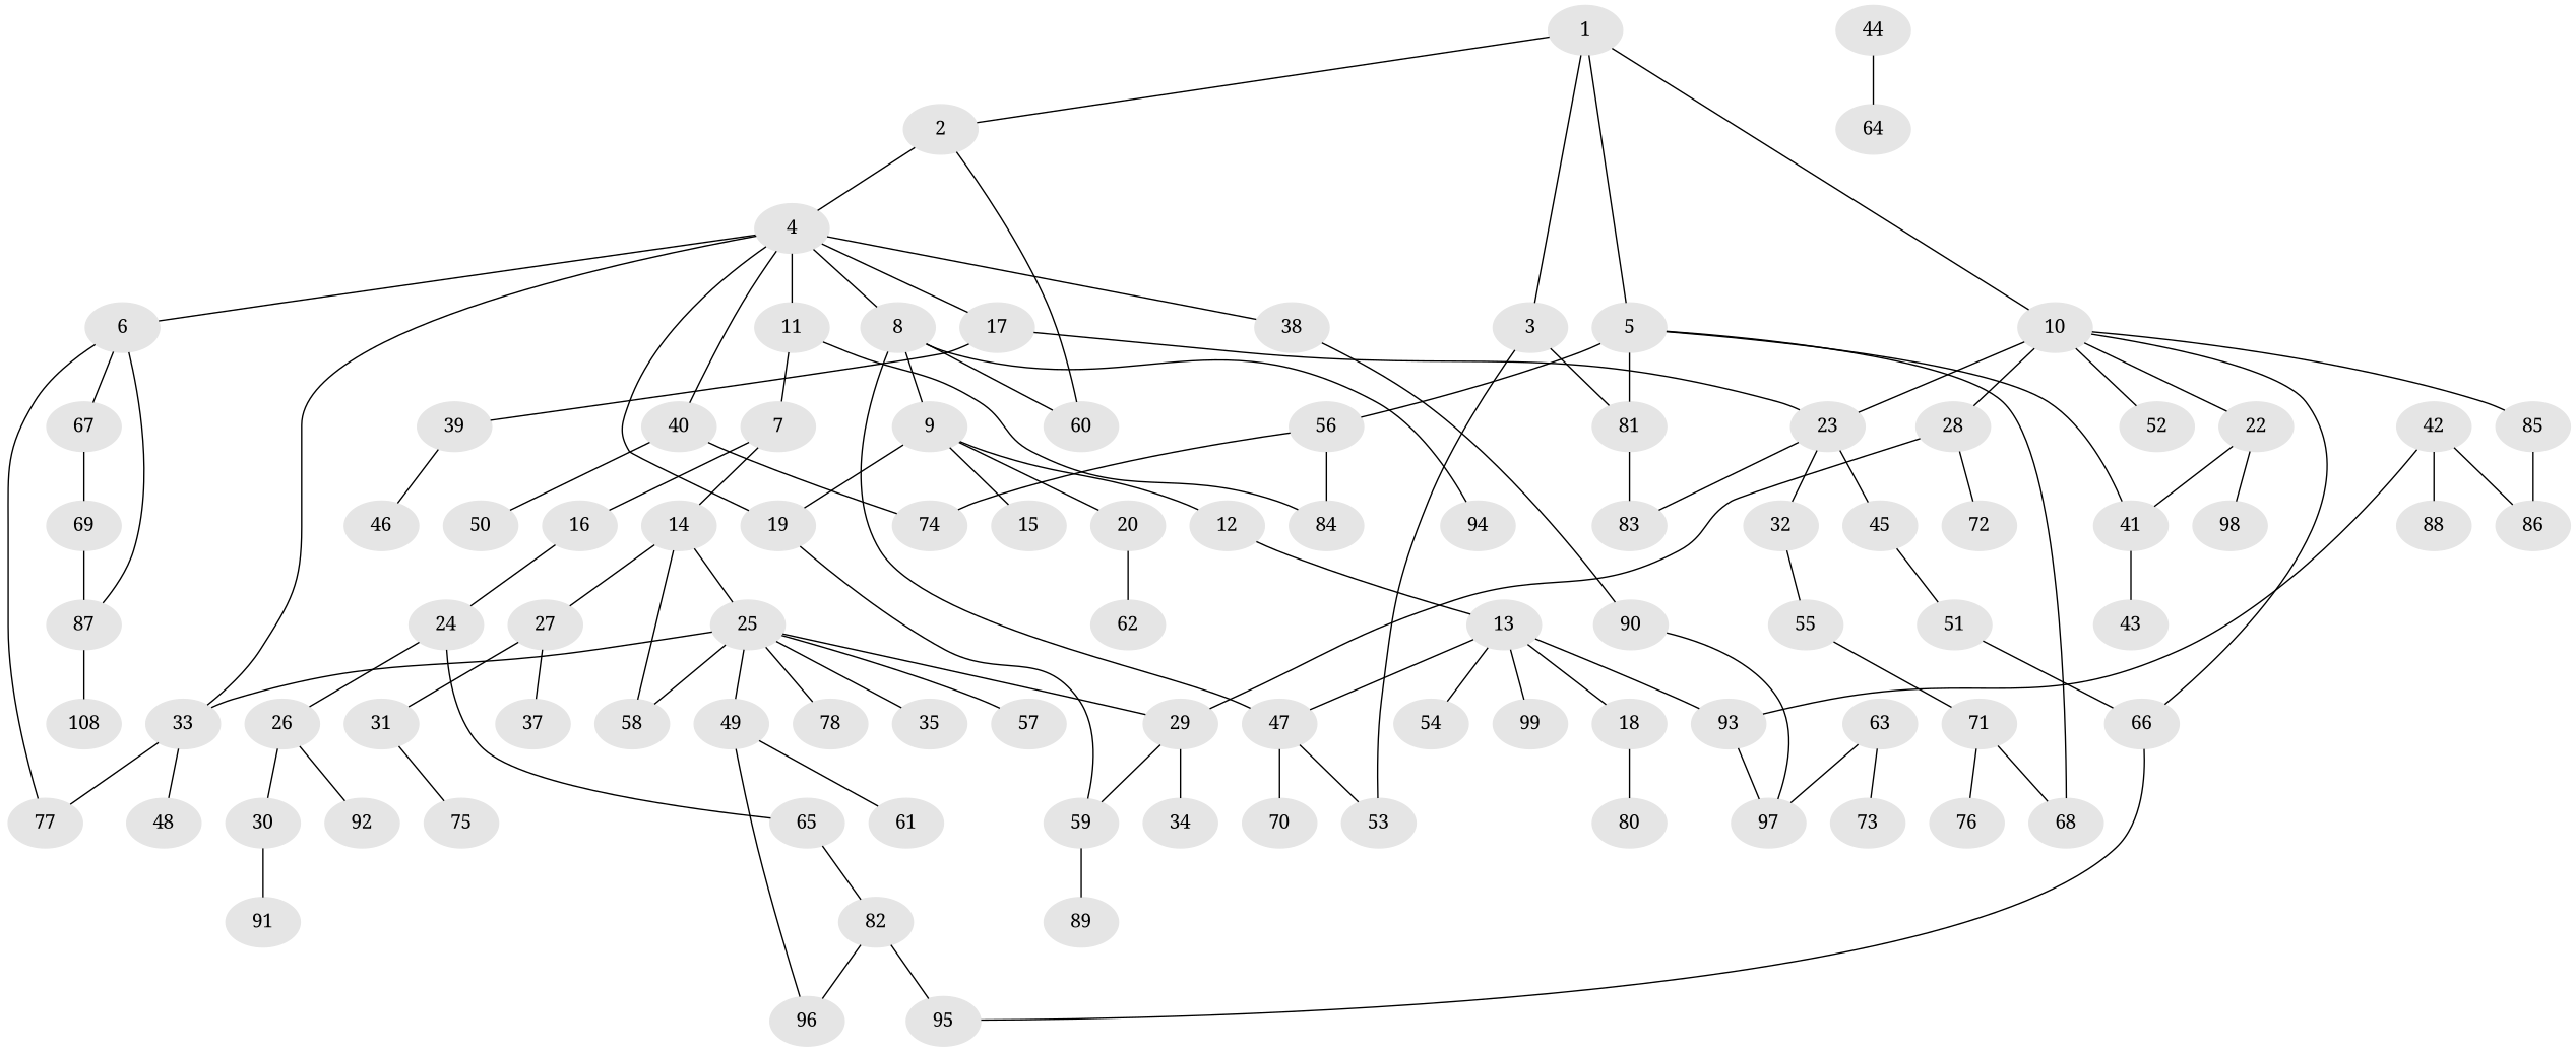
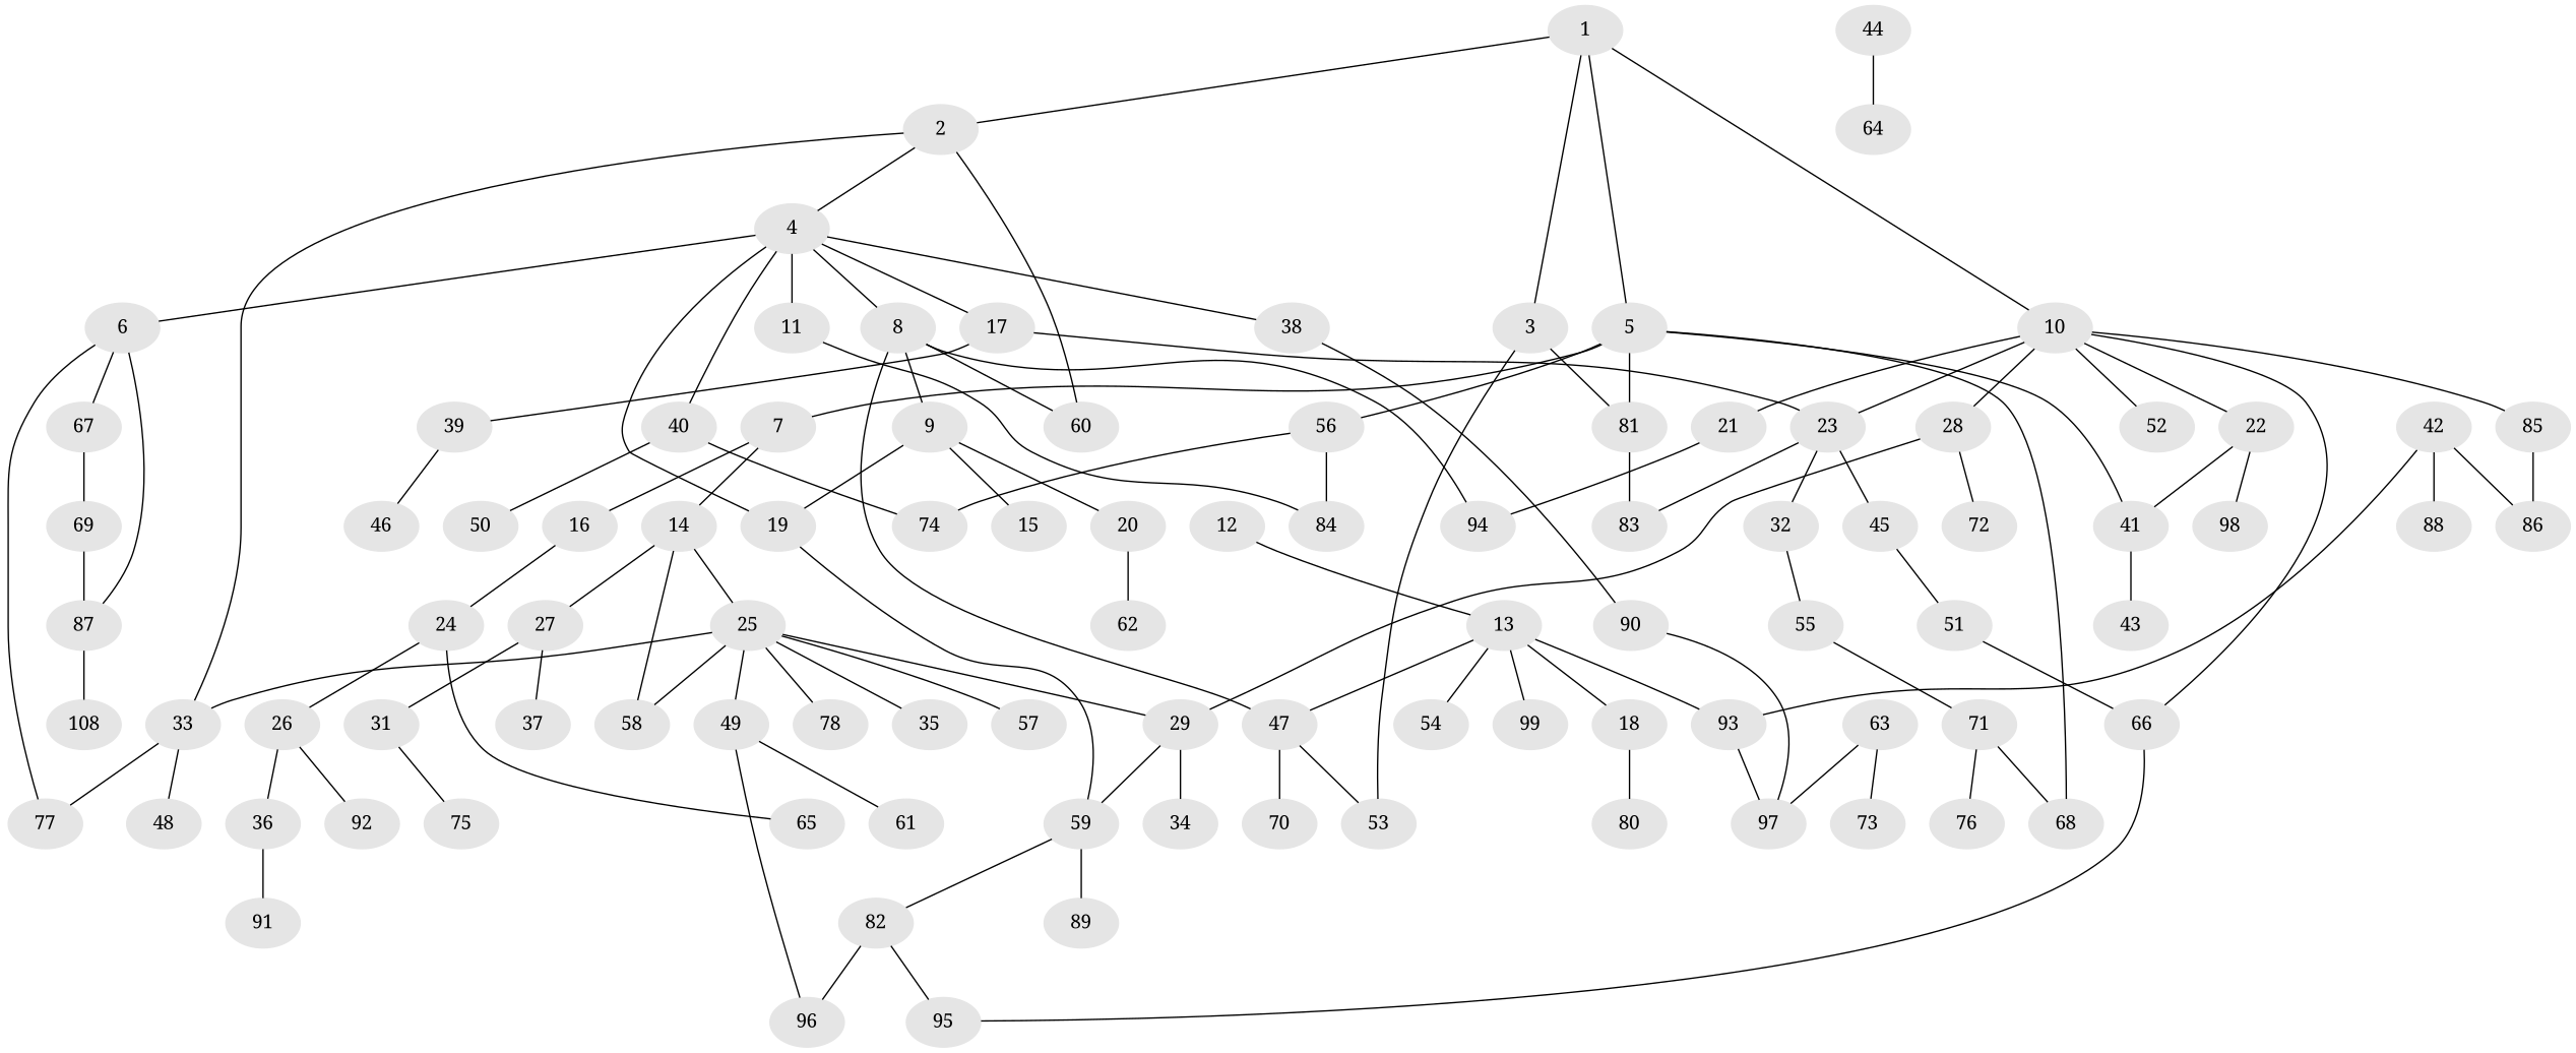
  graph {
    fontname="Noto Serif"
    node [color=gray90 fontname="Noto Serif" style=filled]
    edge [fontname="Noto Serif"]
    1
    2
    3
    5
    10
    4
    33
    60
    53
    81
    7
    41
    56
    68
+   21
    22
    23
    28
    52
    66
    85
    6
    8
    11
    17
    19
    38
    40
    77
    48
    83
    67
    87
    9
    47
    94
    84
    39
    59
    90
    50
    74
    14
    16
    43
    69
    n47 [label=108]
    25
    27
    58
    24
    12
    15
    20
    70
    13
    62
    98
    32
    45
    29
    72
    95
    86
    18
    54
    93
    99
    80
    97
    35
    49
    57
    78
    31
    37
    42
    88
    26
    65
    46
    89
    55
    51
-   30
+   30 [label=36]
    92
    82
    34
    61
    96
    91
    75
    71
    44
    64
    63
    73
    76
    1 -- 2
    1 -- 3
    1 -- 5
    1 -- 10
    2 -- 4
-   4 -- 33
+   2 -- 33
    2 -- 60
    3 -- 53
    3 -- 81
    5 -- 81
-   11 -- 7
+   5 -- 7
    5 -- 41
    5 -- 56
    5 -- 68
+   10 -- 21
    10 -- 22
    10 -- 23
    10 -- 28
    10 -- 52
    10 -- 66
    10 -- 85
    4 -- 6
    4 -- 8
    4 -- 11
    4 -- 17
    4 -- 19
    4 -- 38
    4 -- 40
    33 -- 77
    33 -- 48
    81 -- 83
    7 -- 14
    7 -- 16
    41 -- 43
    56 -- 84
    56 -- 74
+   21 -- 94
    22 -- 41
    22 -- 98
    23 -- 83
    23 -- 32
    23 -- 45
    28 -- 29
    28 -- 72
    66 -- 95
    85 -- 86
    6 -- 77
    6 -- 67
    6 -- 87
    8 -- 60
    8 -- 9
    8 -- 47
    8 -- 94
    11 -- 84
    17 -- 23
    17 -- 39
    19 -- 59
    38 -- 90
    40 -- 50
    40 -- 74
    67 -- 69
    87 -- n47
    9 -- 19
-   9 -- 12
    9 -- 15
    9 -- 20
    47 -- 53
    47 -- 70
    39 -- 46
    59 -- 89
    90 -- 97
    14 -- 25
    14 -- 27
    14 -- 58
    16 -- 24
    69 -- 87
    25 -- 33
    25 -- 58
    25 -- 29
    25 -- 35
    25 -- 49
    25 -- 57
    25 -- 78
    27 -- 31
    27 -- 37
    24 -- 26
    24 -- 65
    12 -- 13
    20 -- 62
    13 -- 47
    13 -- 18
    13 -- 54
    13 -- 93
    13 -- 99
    32 -- 55
    45 -- 51
    29 -- 59
    29 -- 34
    18 -- 80
    93 -- 97
    49 -- 61
    49 -- 96
    31 -- 75
    42 -- 86
    42 -- 93
    42 -- 88
    26 -- 30
    26 -- 92
-   65 -- 82
+   59 -- 82
    55 -- 71
    51 -- 66
    30 -- 91
    82 -- 95
    82 -- 96
    71 -- 68
    71 -- 76
    44 -- 64
    63 -- 97
    63 -- 73
  }
